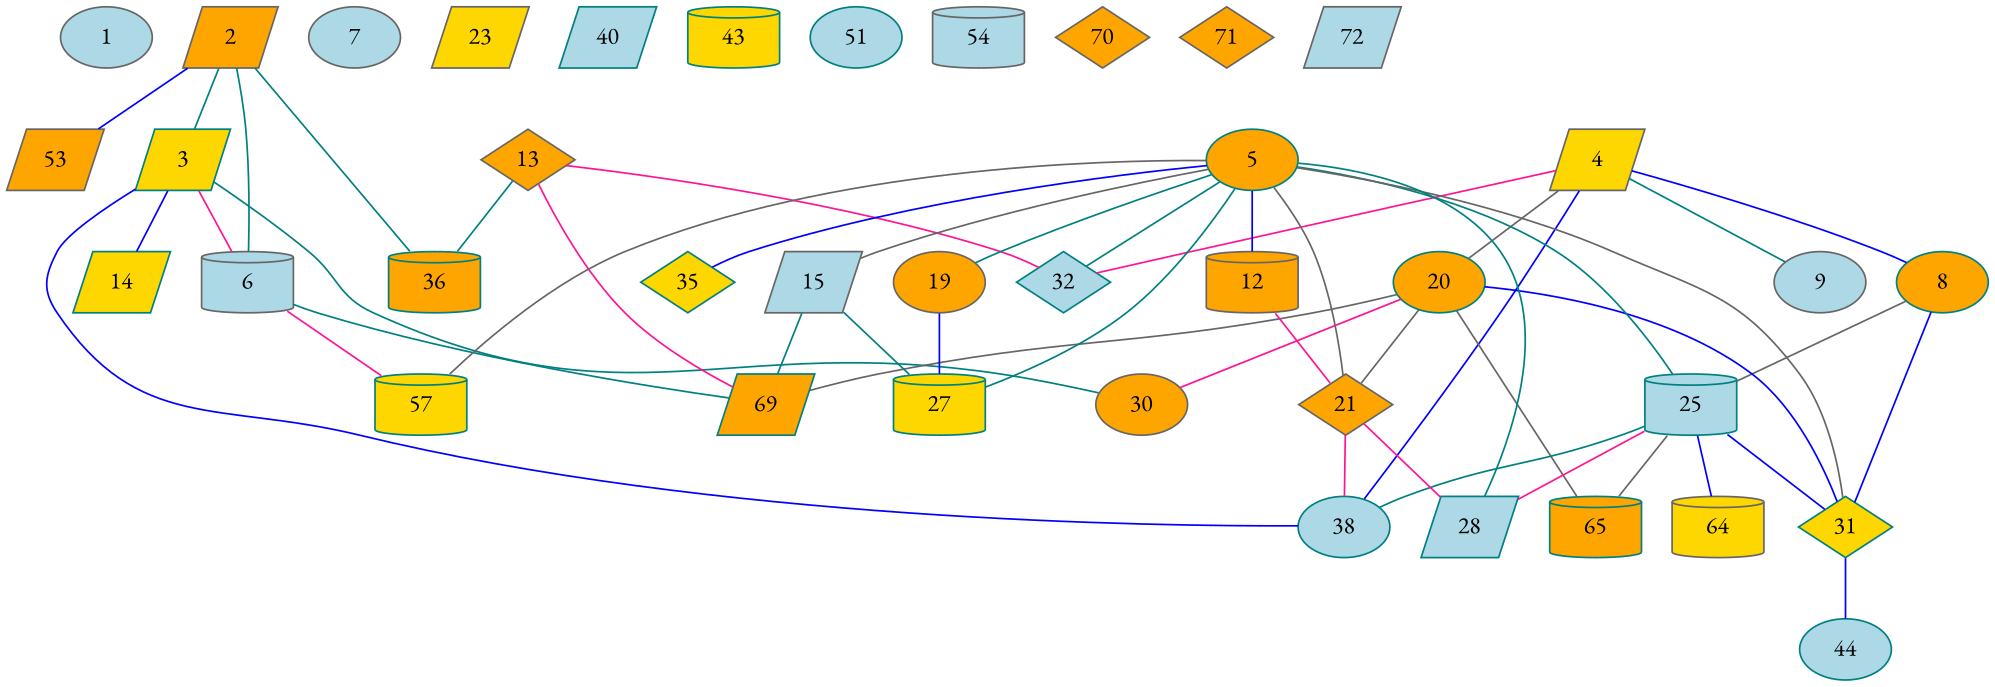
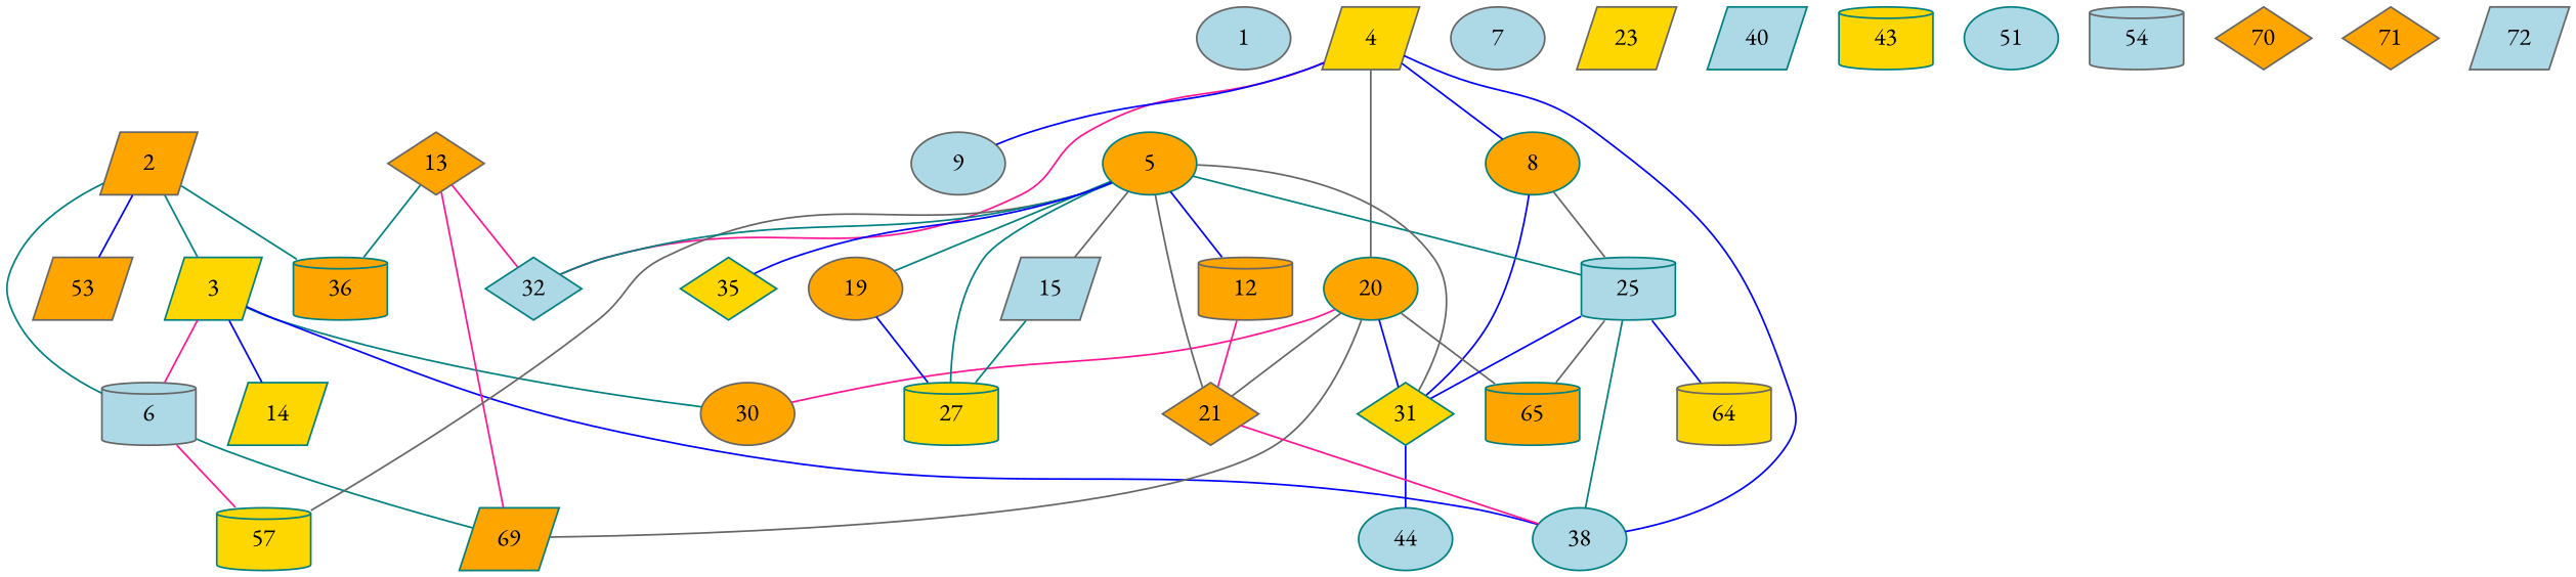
  graph {
    fontname="EB Garamond"
    node [color=teal fillcolor=orange fontname="EB Garamond" shape=ellipse style=filled]
    edge [color=teal fontname="EB Garamond"]
    1 [color=gray40 fillcolor=lightblue]
    2 [color=gray40 shape=parallelogram super="+29+39"]
    3 [fillcolor=gold shape=parallelogram super="+18+41+59+67"]
    6 [color=gray40 fillcolor=lightblue shape=cylinder super="+11"]
    36 [shape=cylinder super="+82"]
    53 [color=gray40 shape=parallelogram]
    14 [fillcolor=gold shape=parallelogram]
    30 [color=gray40]
    38 [fillcolor=lightblue super="+58"]
    57 [fillcolor=gold shape=cylinder super="+75"]
    69 [shape=parallelogram super="+78"]
    13 [color=gray40 shape=diamond super="+45"]
    32 [fillcolor=lightblue shape=diamond super="+76"]
    4 [color=gray40 fillcolor=gold shape=parallelogram super="+34+56+60+77+80"]
    8 [super="+17+42"]
    9 [color=gray40 fillcolor=lightblue]
    20 [super="+48+49"]
    25 [fillcolor=lightblue shape=cylinder super="+26+47+55+68"]
    31 [fillcolor=gold shape=diamond super="+50"]
    21 [color=gray40 shape=diamond super="+22+66"]
    65 [shape=cylinder]
    5 [super="+16+24+46+61+79"]
    12 [color=gray40 shape=cylinder super="+33+74"]
    15 [color=gray40 fillcolor=lightblue shape=parallelogram super="+63"]
    19 [color=gray40 super="+62+73"]
    27 [fillcolor=gold shape=cylinder super="+52"]
-   28 [fillcolor=lightblue shape=parallelogram]
    35 [fillcolor=gold shape=diamond super="+81"]
    64 [color=gray40 fillcolor=gold shape=cylinder]
    44 [fillcolor=lightblue]
    7 [color=gray40 fillcolor=lightblue]
    23 [color=gray40 fillcolor=gold shape=parallelogram]
    40 [fillcolor=lightblue shape=parallelogram]
    43 [fillcolor=gold shape=cylinder]
    51 [fillcolor=lightblue]
    54 [color=gray40 fillcolor=lightblue shape=cylinder]
    70 [color=gray40 shape=diamond]
    71 [color=gray40 shape=diamond]
    72 [color=gray40 fillcolor=lightblue shape=parallelogram]
    2 -- 3
    2 -- 6
    2 -- 36
    2 -- 53 [color=blue]
    3 -- 6 [color=deeppink]
    3 -- 14 [color=blue]
    3 -- 30
    3 -- 38 [color=blue]
    6 -- 57 [color=deeppink]
    6 -- 69
    13 -- 36
    13 -- 69 [color=deeppink]
    13 -- 32 [color=deeppink]
    4 -- 38 [color=blue]
    4 -- 32 [color=deeppink]
    4 -- 8 [color=blue]
-   4 -- 9
+   4 -- 9 [color=blue]
    4 -- 20 [color=gray40]
    8 -- 25 [color=gray40]
    8 -- 31 [color=blue]
    20 -- 30 [color=deeppink]
    20 -- 69 [color=gray40]
    20 -- 31 [color=blue]
    20 -- 21 [color=gray40]
    20 -- 65 [color=gray40]
    25 -- 38
    25 -- 31 [color=blue]
    25 -- 65 [color=gray40]
-   25 -- 28 [color=deeppink]
    25 -- 64 [color=blue]
    31 -- 44 [color=blue]
    21 -- 38 [color=deeppink]
-   21 -- 28 [color=deeppink]
    5 -- 57 [color=gray40]
    5 -- 32
    5 -- 25 [weight=2]
    5 -- 31 [color=gray40]
    5 -- 21 [color=gray40]
    5 -- 12 [color=blue weight=2]
    5 -- 15 [color=gray40]
    5 -- 19
    5 -- 27
-   5 -- 28
    5 -- 35 [color=blue]
    12 -- 21 [color=deeppink]
-   15 -- 69
    15 -- 27
    19 -- 27 [color=blue]
  }
